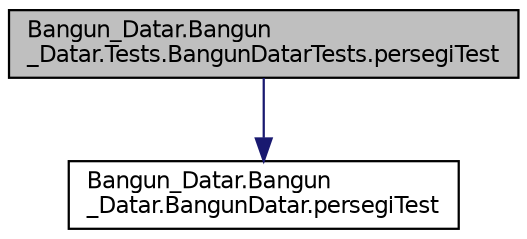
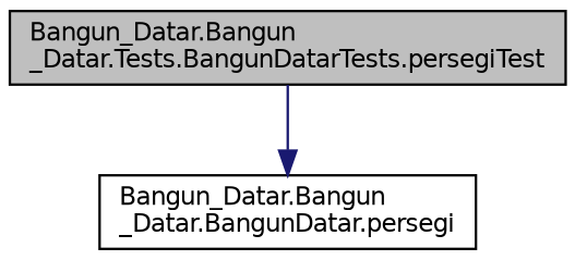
  digraph {
    rankdir=TB
    node [color=black fontname=Helvetica fontsize=10 shape=record style=filled]
    n1 [fillcolor=grey75 fontcolor=black height=0.2 label="Bangun_Datar.Bangun\l_Datar.Tests.BangunDatarTests.persegiTest" width=0.4]
-   n2 [fillcolor=white height=0.2 label="Bangun_Datar.Bangun\l_Datar.BangunDatar.persegiTest" width=0.4]
+   n2 [fillcolor=white height=0.2 label="Bangun_Datar.Bangun\l_Datar.BangunDatar.persegi" width=0.4]
    n1 -> n2 [color=midnightblue fontname=Helvetica fontsize=10 labelfontname=Helvetica labelfontsize=10 style=solid]
  }
